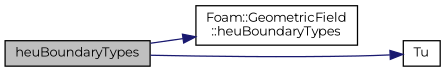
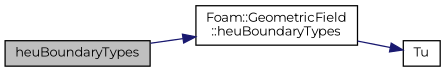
  digraph {
    fontname=Montserrat
    rankdir=LR
    node [color=black fontname=Montserrat fontsize=10 shape=record]
    edge [color=midnightblue fontname=Montserrat fontsize=10 labelfontname=Helvetica labelfontsize=10 style=solid]
    n1 [fillcolor=grey75 fontcolor=black height=0.2 label=heuBoundaryTypes style=filled width=0.4]
    n2 [height=0.2 label="Foam::GeometricField\l::heuBoundaryTypes" width=0.4]
    n3 [height=0.2 label=Tu width=0.4]
    n1 -> n2
-   n1 -> n3
+   n2 -> n3
  }
